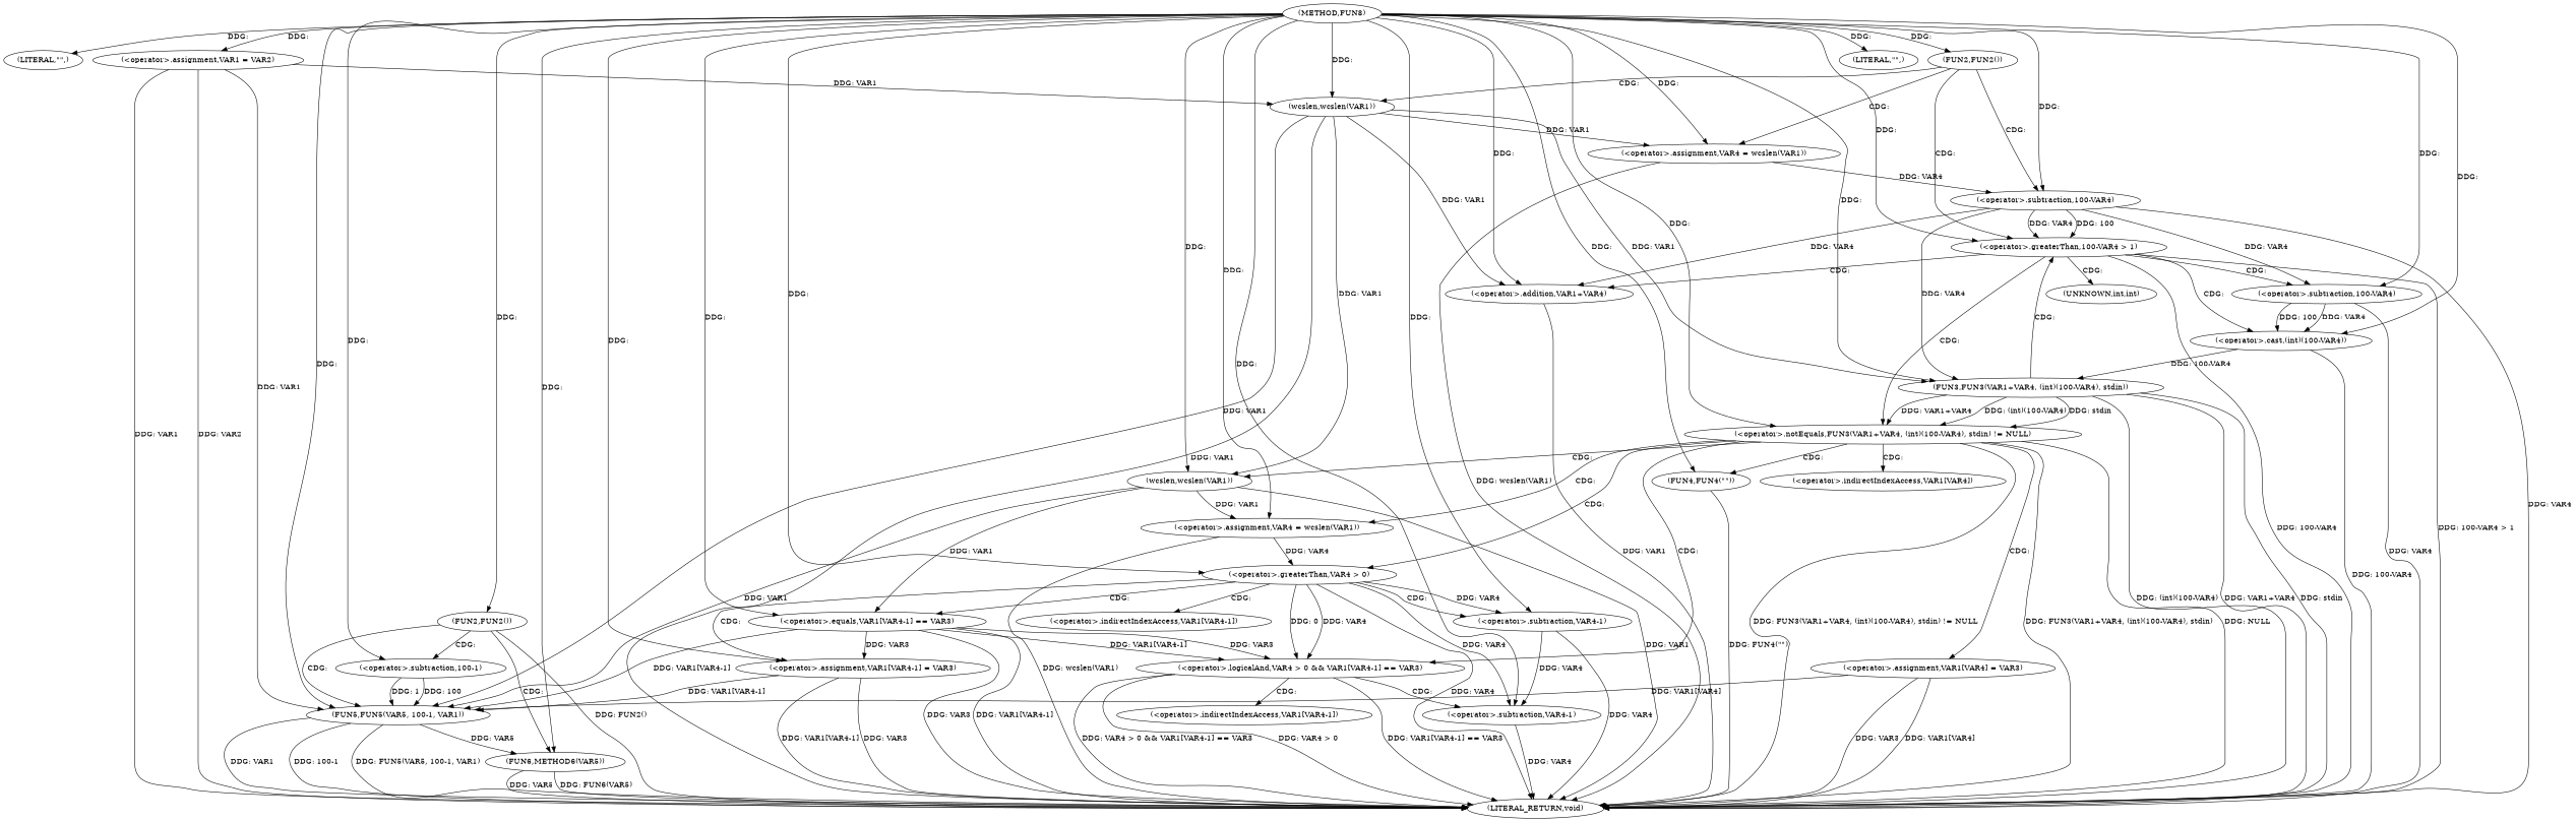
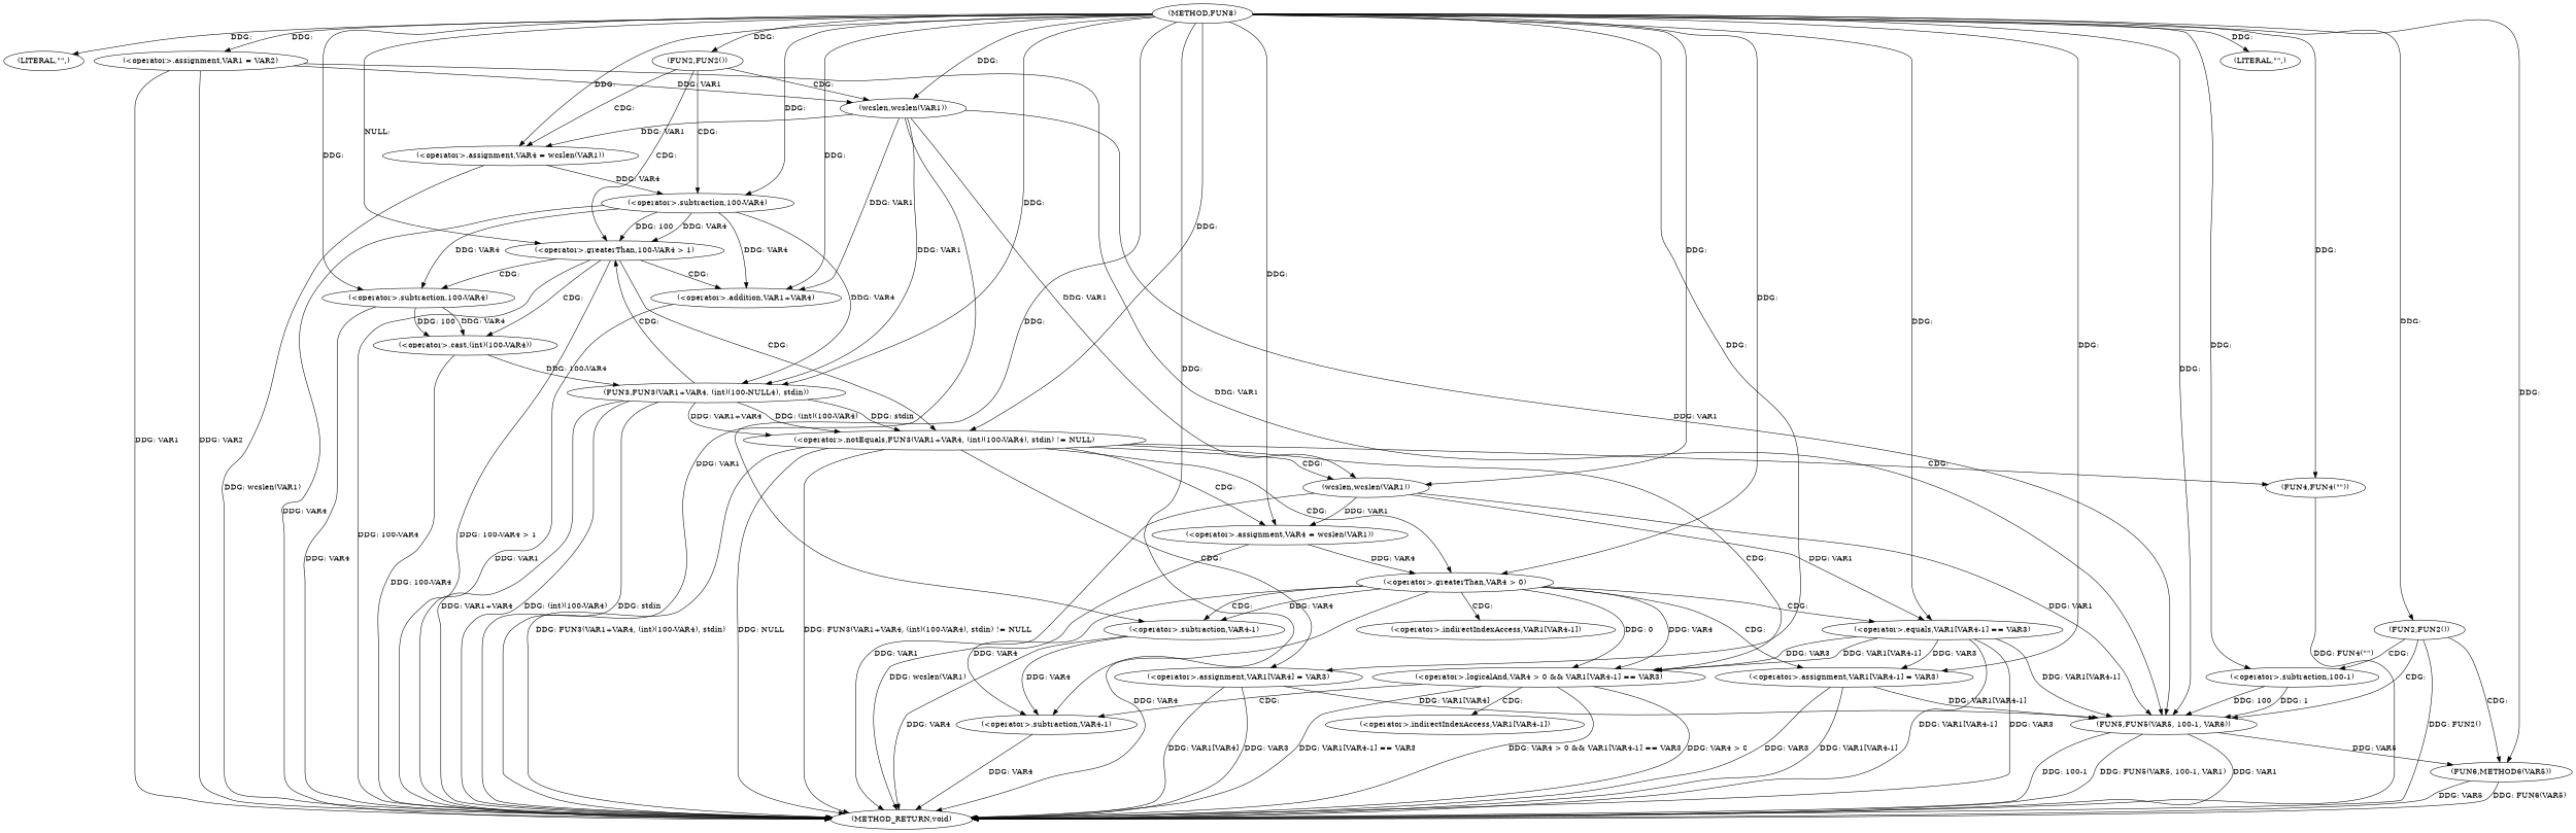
  digraph {
    n1 [label="(METHOD,FUN8)"]
    n2 [label="(LITERAL,\"\",)"]
    n3 [label="(<operator>.assignment,VAR1 = VAR2)"]
    n4 [label="(FUN2,FUN2())"]
    n5 [label="(<operator>.assignment,VAR4 = wcslen(VAR1))"]
    n6 [label="(wcslen,wcslen(VAR1))"]
    n7 [label="(<operator>.greaterThan,100-VAR4 > 1)"]
    n8 [label="(<operator>.subtraction,100-VAR4)"]
    n9 [label="(<operator>.notEquals,FUN3(VAR1+VAR4, (int)(100-VAR4), stdin) != NULL)"]
-   n10 [label="(FUN3,FUN3(VAR1+VAR4, (int)(100-VAR4), stdin))"]
+   n10 [label="(FUN3,FUN3(VAR1+VAR4, (int)(100-NULL4), stdin))"]
    n11 [label="(<operator>.addition,VAR1+VAR4)"]
    n12 [label="(<operator>.subtraction,100-VAR4)"]
    n13 [label="(<operator>.assignment,VAR4 = wcslen(VAR1))"]
    n14 [label="(wcslen,wcslen(VAR1))"]
    n15 [label="(<operator>.greaterThan,VAR4 > 0)"]
    n16 [label="(<operator>.equals,VAR1[VAR4-1] == VAR3)"]
    n17 [label="(<operator>.subtraction,VAR4-1)"]
    n18 [label="(<operator>.assignment,VAR1[VAR4-1] = VAR3)"]
    n19 [label="(<operator>.subtraction,VAR4-1)"]
    n20 [label="(FUN4,FUN4(\"\"))"]
    n21 [label="(<operator>.assignment,VAR1[VAR4] = VAR3)"]
    n22 [label="(FUN2,FUN2())"]
    n23 [label="(LITERAL,\"\",)"]
-   n24 [label="(FUN5,FUN5(VAR5, 100-1, VAR1))"]
+   n24 [label="(FUN5,FUN5(VAR5, 100-1, VAR6))"]
    n25 [label="(<operator>.subtraction,100-1)"]
    n26 [label="(FUN6,METHOD6(VAR5))"]
-   n27 [label="(LITERAL_RETURN,void)"]
+   n27 [label="(METHOD_RETURN,void)"]
    n28 [label="(<operator>.cast,(int)(100-VAR4))"]
-   n29 [label="(UNKNOWN,int,int)"]
    n30 [label="(<operator>.logicalAnd,VAR4 > 0 && VAR1[VAR4-1] == VAR3)"]
-   n31 [label="(<operator>.indirectIndexAccess,VAR1[VAR4])"]
    n32 [label="(<operator>.indirectIndexAccess,VAR1[VAR4-1])"]
    n33 [label="(<operator>.indirectIndexAccess,VAR1[VAR4-1])"]
    n1 -> n2 [label="DDG: "]
    n1 -> n3 [label="DDG: "]
    n1 -> n4 [label="DDG: "]
    n1 -> n5 [label="DDG: "]
    n1 -> n6 [label="DDG: "]
-   n1 -> n7 [label="DDG: "]
+   n1 -> n7 [label="NULL: "]
    n1 -> n8 [label="DDG: "]
    n1 -> n9 [label="DDG: "]
    n1 -> n10 [label="DDG: "]
    n1 -> n11 [label="DDG: "]
    n1 -> n12 [label="DDG: "]
    n1 -> n13 [label="DDG: "]
    n1 -> n14 [label="DDG: "]
    n1 -> n15 [label="DDG: "]
    n1 -> n16 [label="DDG: "]
    n1 -> n17 [label="DDG: "]
    n1 -> n18 [label="DDG: "]
    n1 -> n19 [label="DDG: "]
    n1 -> n20 [label="DDG: "]
-   n1 -> n28 [label="DDG: "]
+   n1 -> n21 [label="DDG: "]
    n1 -> n22 [label="DDG: "]
    n1 -> n23 [label="DDG: "]
    n1 -> n24 [label="DDG: "]
    n1 -> n25 [label="DDG: "]
    n1 -> n26 [label="DDG: "]
    n3 -> n6 [label="DDG: VAR1"]
    n3 -> n24 [label="DDG: VAR1"]
    n3 -> n27 [label="DDG: VAR1"]
    n3 -> n27 [label="DDG: VAR2"]
    n4 -> n5 [label="CDG: "]
    n4 -> n6 [label="CDG: "]
    n4 -> n7 [label="CDG: "]
    n4 -> n8 [label="CDG: "]
    n5 -> n8 [label="DDG: VAR4"]
    n5 -> n27 [label="DDG: wcslen(VAR1)"]
    n6 -> n5 [label="DDG: VAR1"]
    n6 -> n10 [label="DDG: VAR1"]
    n6 -> n11 [label="DDG: VAR1"]
    n6 -> n14 [label="DDG: VAR1"]
    n6 -> n24 [label="DDG: VAR1"]
    n6 -> n27 [label="DDG: VAR1"]
    n7 -> n9 [label="CDG: "]
    n7 -> n11 [label="CDG: "]
    n7 -> n12 [label="CDG: "]
    n7 -> n27 [label="DDG: 100-VAR4"]
    n7 -> n27 [label="DDG: 100-VAR4 > 1"]
    n7 -> n28 [label="CDG: "]
-   n7 -> n29 [label="CDG: "]
    n8 -> n7 [label="DDG: 100"]
    n8 -> n7 [label="DDG: VAR4"]
    n8 -> n10 [label="DDG: VAR4"]
    n8 -> n11 [label="DDG: VAR4"]
    n8 -> n12 [label="DDG: VAR4"]
    n8 -> n27 [label="DDG: VAR4"]
    n9 -> n13 [label="CDG: "]
    n9 -> n14 [label="CDG: "]
    n9 -> n15 [label="CDG: "]
    n9 -> n20 [label="CDG: "]
    n9 -> n21 [label="CDG: "]
    n9 -> n27 [label="DDG: FUN3(VAR1+VAR4, (int)(100-VAR4), stdin)"]
    n9 -> n27 [label="DDG: NULL"]
    n9 -> n27 [label="DDG: FUN3(VAR1+VAR4, (int)(100-VAR4), stdin) != NULL"]
    n9 -> n30 [label="CDG: "]
-   n9 -> n31 [label="CDG: "]
    n10 -> n7 [label="CDG: "]
    n10 -> n9 [label="DDG: VAR1+VAR4"]
    n10 -> n9 [label="DDG: (int)(100-VAR4)"]
    n10 -> n9 [label="DDG: stdin"]
    n10 -> n27 [label="DDG: VAR1+VAR4"]
    n10 -> n27 [label="DDG: (int)(100-VAR4)"]
    n10 -> n27 [label="DDG: stdin"]
    n11 -> n27 [label="DDG: VAR1"]
    n12 -> n27 [label="DDG: VAR4"]
    n12 -> n28 [label="DDG: 100"]
    n12 -> n28 [label="DDG: VAR4"]
    n13 -> n15 [label="DDG: VAR4"]
    n13 -> n27 [label="DDG: wcslen(VAR1)"]
    n14 -> n13 [label="DDG: VAR1"]
    n14 -> n16 [label="DDG: VAR1"]
    n14 -> n24 [label="DDG: VAR1"]
    n14 -> n27 [label="DDG: VAR1"]
    n15 -> n16 [label="CDG: "]
    n15 -> n17 [label="DDG: VAR4"]
    n15 -> n17 [label="CDG: "]
    n15 -> n18 [label="CDG: "]
    n15 -> n19 [label="DDG: VAR4"]
    n15 -> n27 [label="DDG: VAR4"]
    n15 -> n30 [label="DDG: VAR4"]
    n15 -> n30 [label="DDG: 0"]
    n15 -> n32 [label="CDG: "]
    n16 -> n18 [label="DDG: VAR3"]
    n16 -> n24 [label="DDG: VAR1[VAR4-1]"]
    n16 -> n27 [label="DDG: VAR1[VAR4-1]"]
    n16 -> n27 [label="DDG: VAR3"]
    n16 -> n30 [label="DDG: VAR1[VAR4-1]"]
    n16 -> n30 [label="DDG: VAR3"]
    n17 -> n19 [label="DDG: VAR4"]
    n17 -> n27 [label="DDG: VAR4"]
    n18 -> n24 [label="DDG: VAR1[VAR4-1]"]
    n18 -> n27 [label="DDG: VAR3"]
    n18 -> n27 [label="DDG: VAR1[VAR4-1]"]
    n19 -> n27 [label="DDG: VAR4"]
    n20 -> n27 [label="DDG: FUN4(\"\")"]
    n21 -> n24 [label="DDG: VAR1[VAR4]"]
    n21 -> n27 [label="DDG: VAR3"]
    n21 -> n27 [label="DDG: VAR1[VAR4]"]
    n22 -> n24 [label="CDG: "]
    n22 -> n25 [label="CDG: "]
    n22 -> n26 [label="CDG: "]
    n22 -> n27 [label="DDG: FUN2()"]
    n24 -> n26 [label="DDG: VAR5"]
    n24 -> n27 [label="DDG: VAR1"]
    n24 -> n27 [label="DDG: 100-1"]
    n24 -> n27 [label="DDG: FUN5(VAR5, 100-1, VAR1)"]
    n25 -> n24 [label="DDG: 100"]
    n25 -> n24 [label="DDG: 1"]
    n26 -> n27 [label="DDG: FUN6(VAR5)"]
    n26 -> n27 [label="DDG: VAR5"]
    n28 -> n10 [label="DDG: 100-VAR4"]
    n28 -> n27 [label="DDG: 100-VAR4"]
    n30 -> n19 [label="CDG: "]
    n30 -> n27 [label="DDG: VAR4 > 0 && VAR1[VAR4-1] == VAR3"]
    n30 -> n27 [label="DDG: VAR4 > 0"]
    n30 -> n27 [label="DDG: VAR1[VAR4-1] == VAR3"]
    n30 -> n33 [label="CDG: "]
  }
